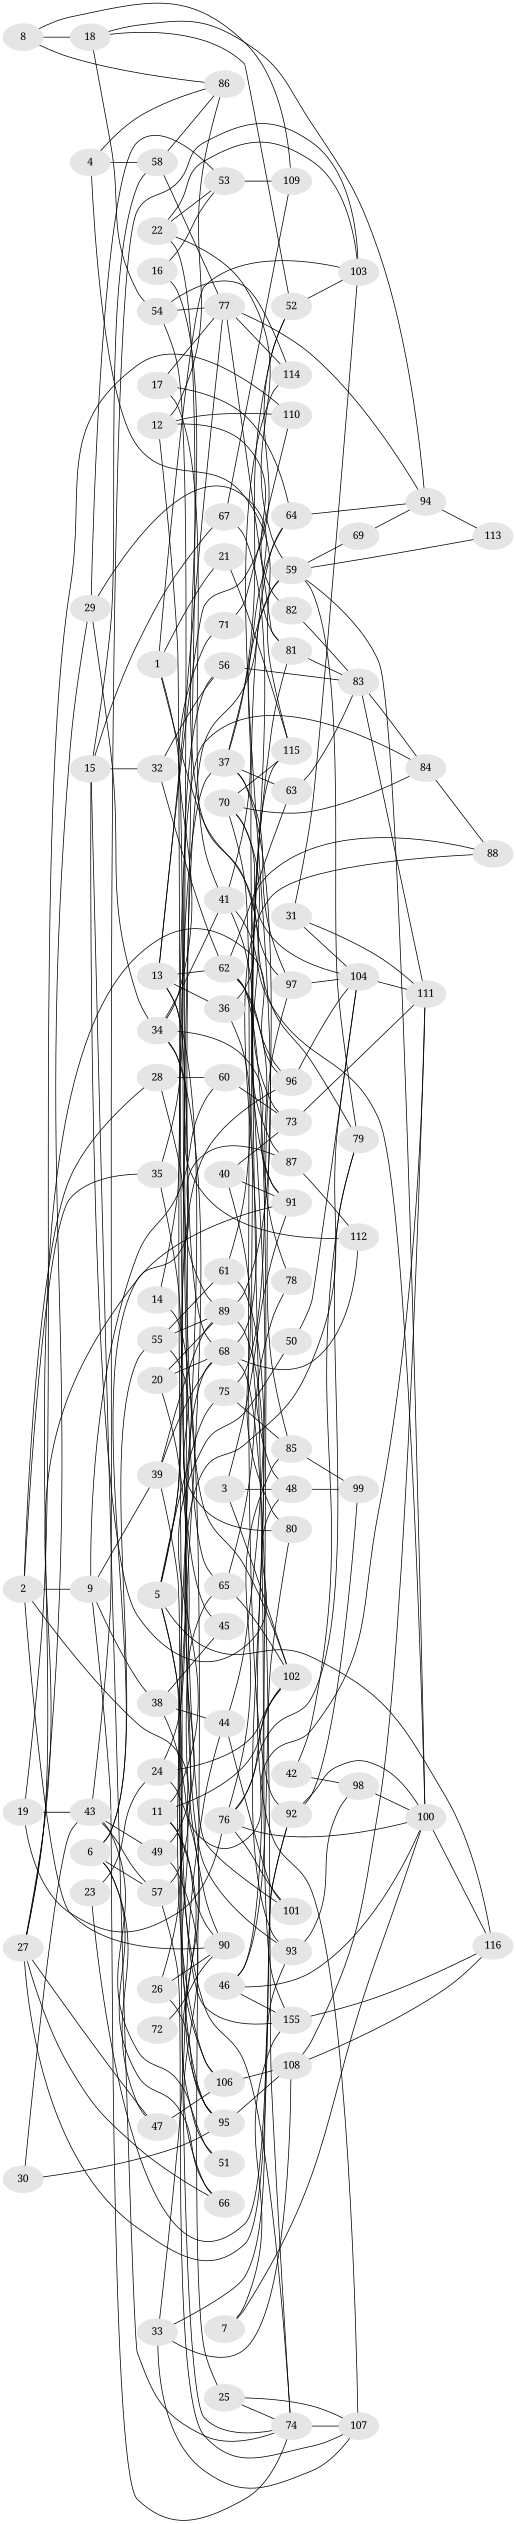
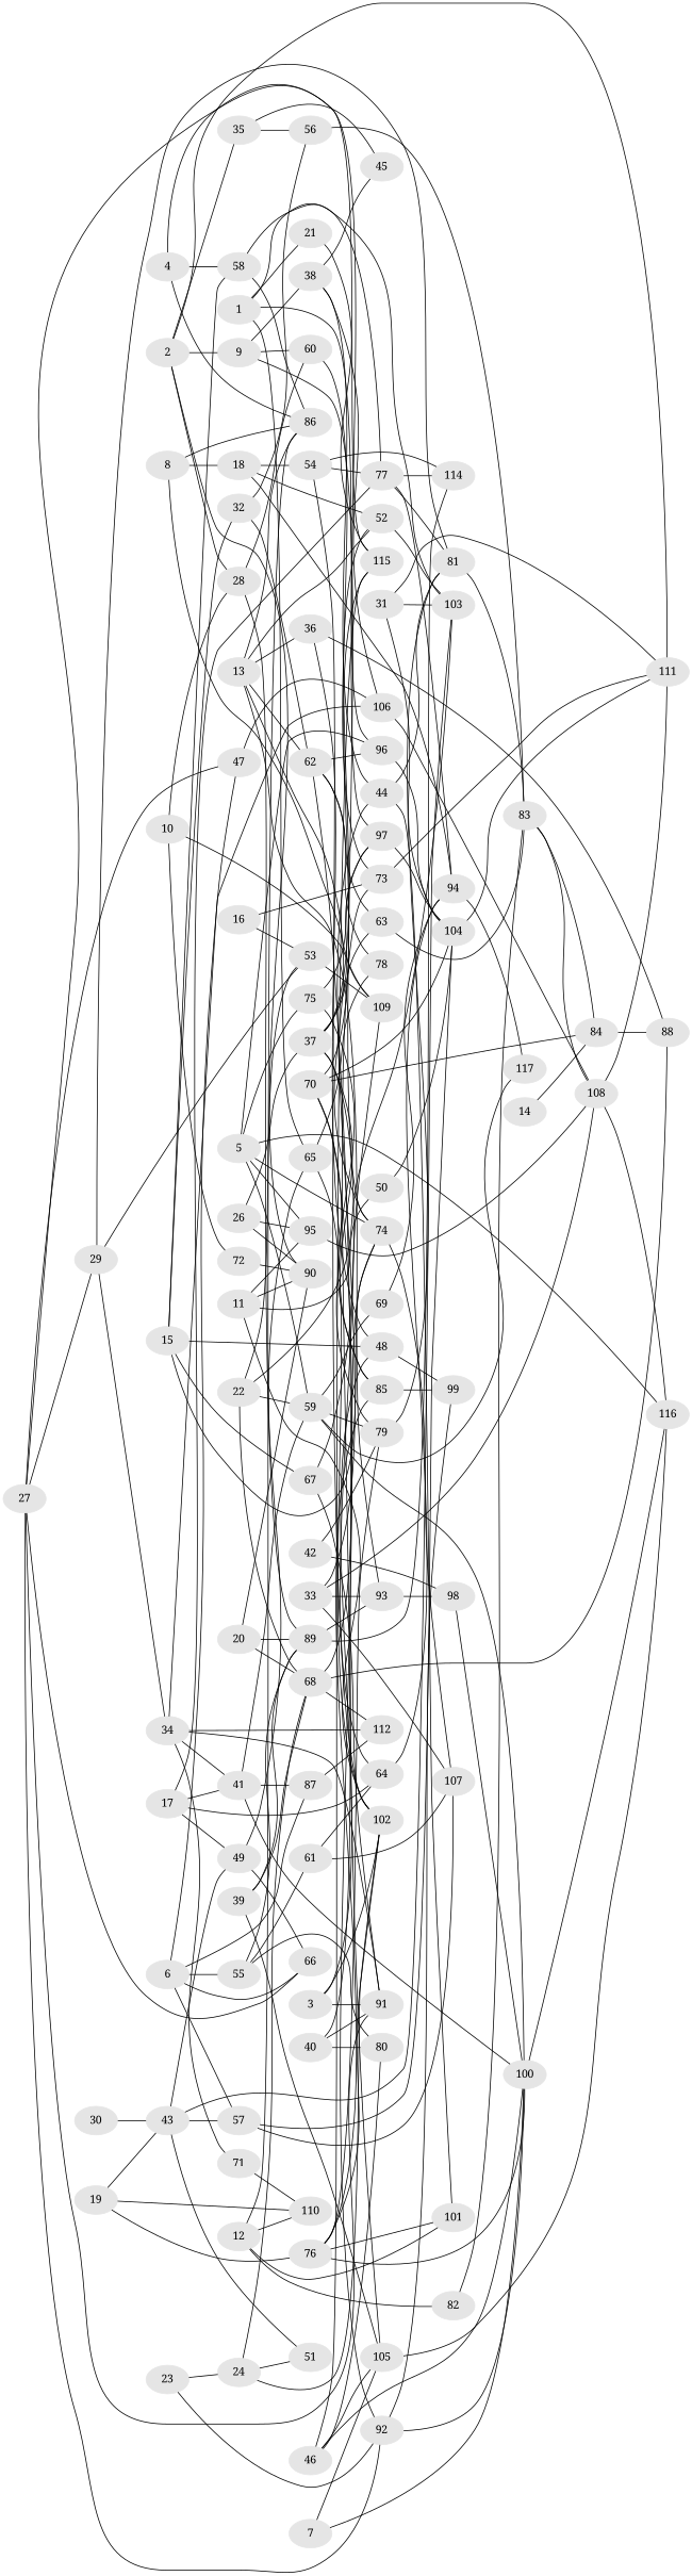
  graph {
    fontname="Noto Serif"
    rankdir=LR
    node [color=gray90 fontname="Noto Serif" style=filled]
    edge [fontname="Noto Serif"]
    1
    21
    65
    97
    103
    115
    102
    78
    104
    2
    9
    28
    35
    90
    111
    74
    38
    39
    60
    89
    56
    45
    3
    48
    91
    99
    4
    58
    86
    77
    5
    59
    75
    95
    96
    116
    100
    79
    69
-   113
+   113 [label=117]
    107
    85
    108
    6
    47
    55
    57
    66
    87
    106
    80
    61
    112
    7
-   105 [label=155]
+   105
    8
    18
    109
    52
    54
    94
    44
    68
    73
+   10
    72
    11
    50
    12
    82
    101
    110
    83
    13
    36
    62
    93
    88
    63
    98
    14
-   25
    84
    15
    32
    67
    16
    53
    17
    41
    49
    64
    81
    114
    19
    43
    76
    51
    20
    22
    23
    24
    92
    26
    37
    27
    29
    34
    71
    30
    31
    33
    40
    42
    46
    70
    1 -- 21
    1 -- 65
    1 -- 97
    1 -- 103
    21 -- 115
    65 -- 102
    65 -- 78
    97 -- 104
    104 -- 111
    2 -- 9
    2 -- 28
    2 -- 35
    2 -- 90
    2 -- 111
    9 -- 74
    9 -- 38
-   9 -- 39
    9 -- 60
    28 -- 60
    28 -- 89
    35 -- 56
    35 -- 45
    74 -- 107
    38 -- 45
    38 -- 106
    38 -- 44
    39 -- 89
    39 -- 105
    39 -- 68
    60 -- 73
    89 -- 93
    89 -- 114
    56 -- 83
    3 -- 102
    3 -- 48
    3 -- 91
    48 -- 99
    4 -- 115
    4 -- 58
    4 -- 86
    58 -- 86
    58 -- 77
    77 -- 94
    77 -- 81
    77 -- 114
    5 -- 74
    5 -- 59
    5 -- 75
    5 -- 95
    5 -- 96
    5 -- 116
    59 -- 100
    59 -- 79
    59 -- 69
    59 -- 113
    75 -- 97
    75 -- 85
    95 -- 108
    96 -- 104
    100 -- 116
+   79 -- 81
    69 -- 94
    85 -- 99
    108 -- 111
    108 -- 116
    6 -- 47
    6 -- 55
    6 -- 57
    6 -- 66
    6 -- 87
    47 -- 106
    55 -- 89
    55 -- 80
    55 -- 61
    57 -- 104
    57 -- 107
    87 -- 112
    106 -- 108
    61 -- 107
    61 -- 64
    7 -- 100
    7 -- 105
    105 -- 116
    8 -- 86
    8 -- 18
    8 -- 109
    18 -- 52
    18 -- 54
    18 -- 94
    52 -- 103
    54 -- 102
    54 -- 77
    54 -- 114
    94 -- 113
    44 -- 101
    44 -- 81
    68 -- 74
    68 -- 112
    68 -- 88
    73 -- 111
+   10 -- 28
+   10 -- 109
+   10 -- 72
    72 -- 90
    11 -- 102
    11 -- 90
    11 -- 95
    11 -- 50
    50 -- 104
    12 -- 86
    12 -- 82
    12 -- 101
    12 -- 110
    82 -- 83
-   83 -- 111
+   83 -- 108
    83 -- 84
    13 -- 74
-   13 -- 77
+   13 -- 86
    13 -- 52
    13 -- 36
    13 -- 62
    13 -- 93
    36 -- 48
    36 -- 88
    62 -- 78
    62 -- 96
    62 -- 105
    62 -- 63
    93 -- 98
    63 -- 83
    98 -- 100
-   14 -- 25
    14 -- 84
-   25 -- 74
-   25 -- 107
    84 -- 88
    15 -- 74
    15 -- 48
    15 -- 58
    15 -- 32
    15 -- 67
    32 -- 56
    32 -- 62
    67 -- 91
    67 -- 109
    16 -- 73
    16 -- 53
    53 -- 109
    17 -- 77
    17 -- 41
+   17 -- 49
    17 -- 64
    41 -- 59
    41 -- 100
    41 -- 87
    49 -- 65
    49 -- 66
    64 -- 94
    81 -- 83
    19 -- 110
    19 -- 43
    19 -- 76
    43 -- 103
    43 -- 57
    43 -- 49
    43 -- 51
    76 -- 102
    76 -- 100
    76 -- 79
    76 -- 85
    76 -- 101
    20 -- 90
    20 -- 89
    20 -- 68
    22 -- 103
    22 -- 59
    22 -- 68
    22 -- 53
    23 -- 24
    23 -- 92
    24 -- 102
    24 -- 68
    24 -- 51
    92 -- 99
    92 -- 100
    26 -- 90
    26 -- 95
    26 -- 37
    37 -- 97
    37 -- 85
    37 -- 52
    37 -- 63
    37 -- 64
    27 -- 91
    27 -- 96
    27 -- 47
    27 -- 66
    27 -- 92
    27 -- 29
    29 -- 53
    29 -- 81
    29 -- 34
    34 -- 91
    34 -- 106
    34 -- 112
    34 -- 41
    34 -- 71
    71 -- 110
-   30 -- 95
    30 -- 43
    31 -- 103
    31 -- 104
    31 -- 111
    33 -- 107
    33 -- 108
    33 -- 44
    33 -- 93
    40 -- 91
    40 -- 80
    40 -- 73
    42 -- 79
    42 -- 98
    46 -- 115
    46 -- 100
    46 -- 80
    46 -- 105
    70 -- 115
    70 -- 104
    70 -- 79
    70 -- 84
    70 -- 92
  }
